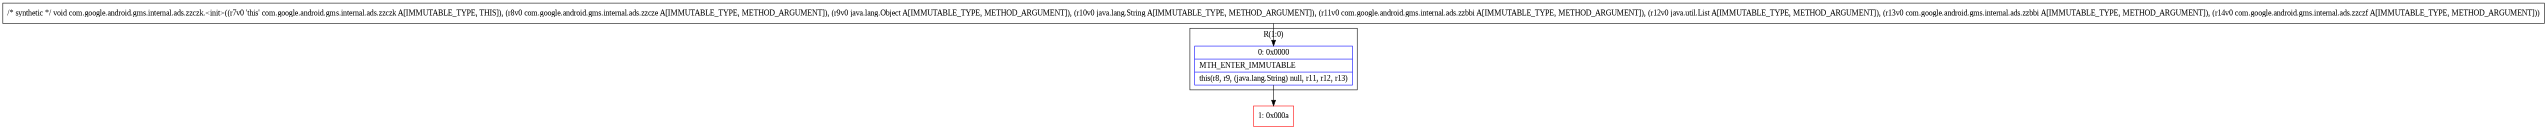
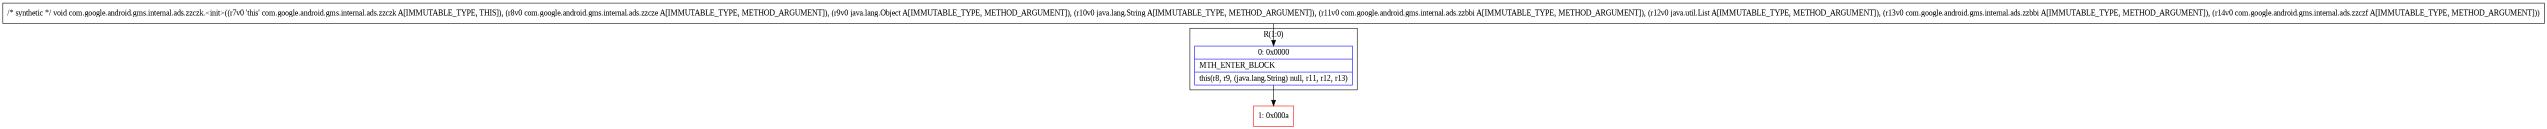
  digraph {
    fontname="Liberation Serif"
    node [shape=record fontname="Liberation Serif"]
    edge [fontname="Liberation Serif"]
-   n1 [color=blue label="{0\:\ 0x0000|MTH_ENTER_IMMUTABLE\l|this(r8, r9, (java.lang.String) null, r11, r12, r13)\l}"]
+   n1 [color=blue label="{0\:\ 0x0000|MTH_ENTER_BLOCK\l|this(r8, r9, (java.lang.String) null, r11, r12, r13)\l}"]
    n2 [color=red label="{1\:\ 0x000a}"]
    n3 [label="{\/* synthetic *\/ void com.google.android.gms.internal.ads.zzczk.\<init\>((r7v0 'this' com.google.android.gms.internal.ads.zzczk A[IMMUTABLE_TYPE, THIS]), (r8v0 com.google.android.gms.internal.ads.zzcze A[IMMUTABLE_TYPE, METHOD_ARGUMENT]), (r9v0 java.lang.Object A[IMMUTABLE_TYPE, METHOD_ARGUMENT]), (r10v0 java.lang.String A[IMMUTABLE_TYPE, METHOD_ARGUMENT]), (r11v0 com.google.android.gms.internal.ads.zzbbi A[IMMUTABLE_TYPE, METHOD_ARGUMENT]), (r12v0 java.util.List A[IMMUTABLE_TYPE, METHOD_ARGUMENT]), (r13v0 com.google.android.gms.internal.ads.zzbbi A[IMMUTABLE_TYPE, METHOD_ARGUMENT]), (r14v0 com.google.android.gms.internal.ads.zzczf A[IMMUTABLE_TYPE, METHOD_ARGUMENT])) }"]
    subgraph cluster_1 {
      label="R(1:0)"
      n1
    }
    n1 -> n2
    n3 -> n1
  }
